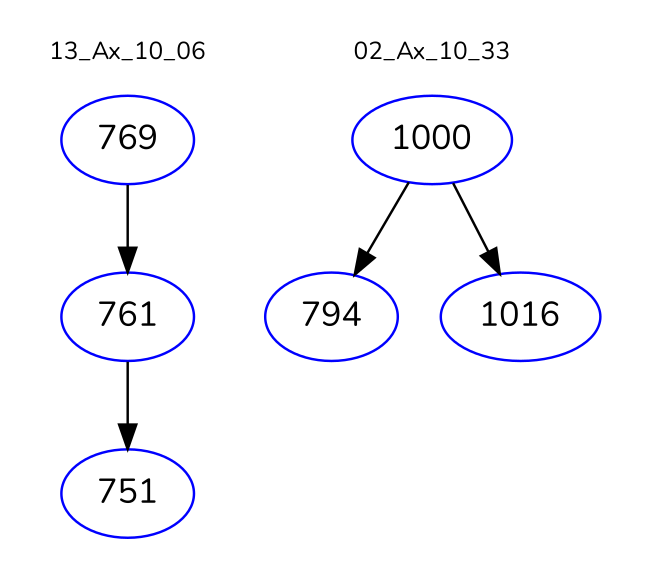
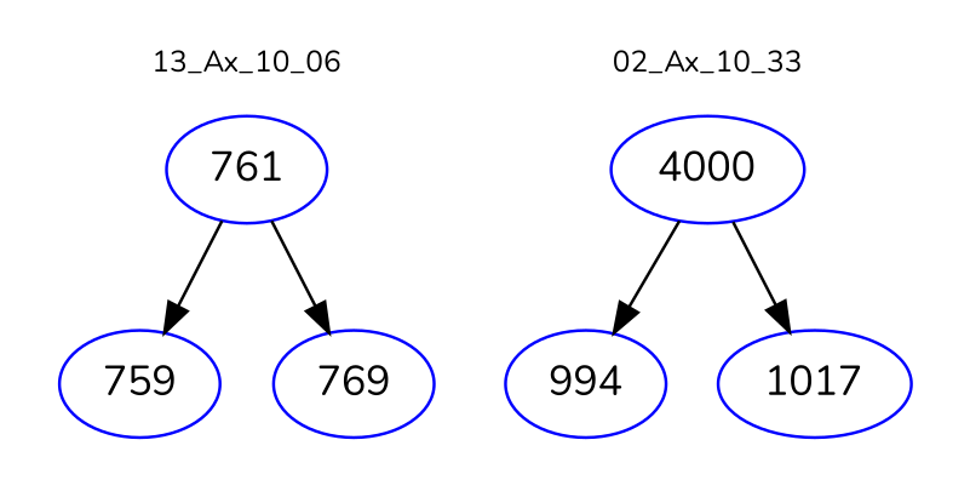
  digraph {
    fontname=Nunito
    node [color=blue fontname=Nunito]
    edge [color=black fontname=Nunito]
    n1 [label=761]
-   n2 [label=751]
+   n2 [label=759]
    n3 [label=769]
-   n4 [label=1000]
-   n5 [label=794]
-   n6 [label=1016]
+   n4 [label=4000]
+   n5 [label=994]
+   n6 [label=1017]
    subgraph cluster_1 {
      color=white
      fontsize=10
      label="13_Ax_10_06"
      n1
      n2
      n3
    }
    subgraph cluster_2 {
      color=white
      fontsize=10
      label="02_Ax_10_33"
      n4
      n5
      n6
    }
    n1 -> n2
-   n3 -> n1
+   n1 -> n3
    n4 -> n5
    n4 -> n6
  }
